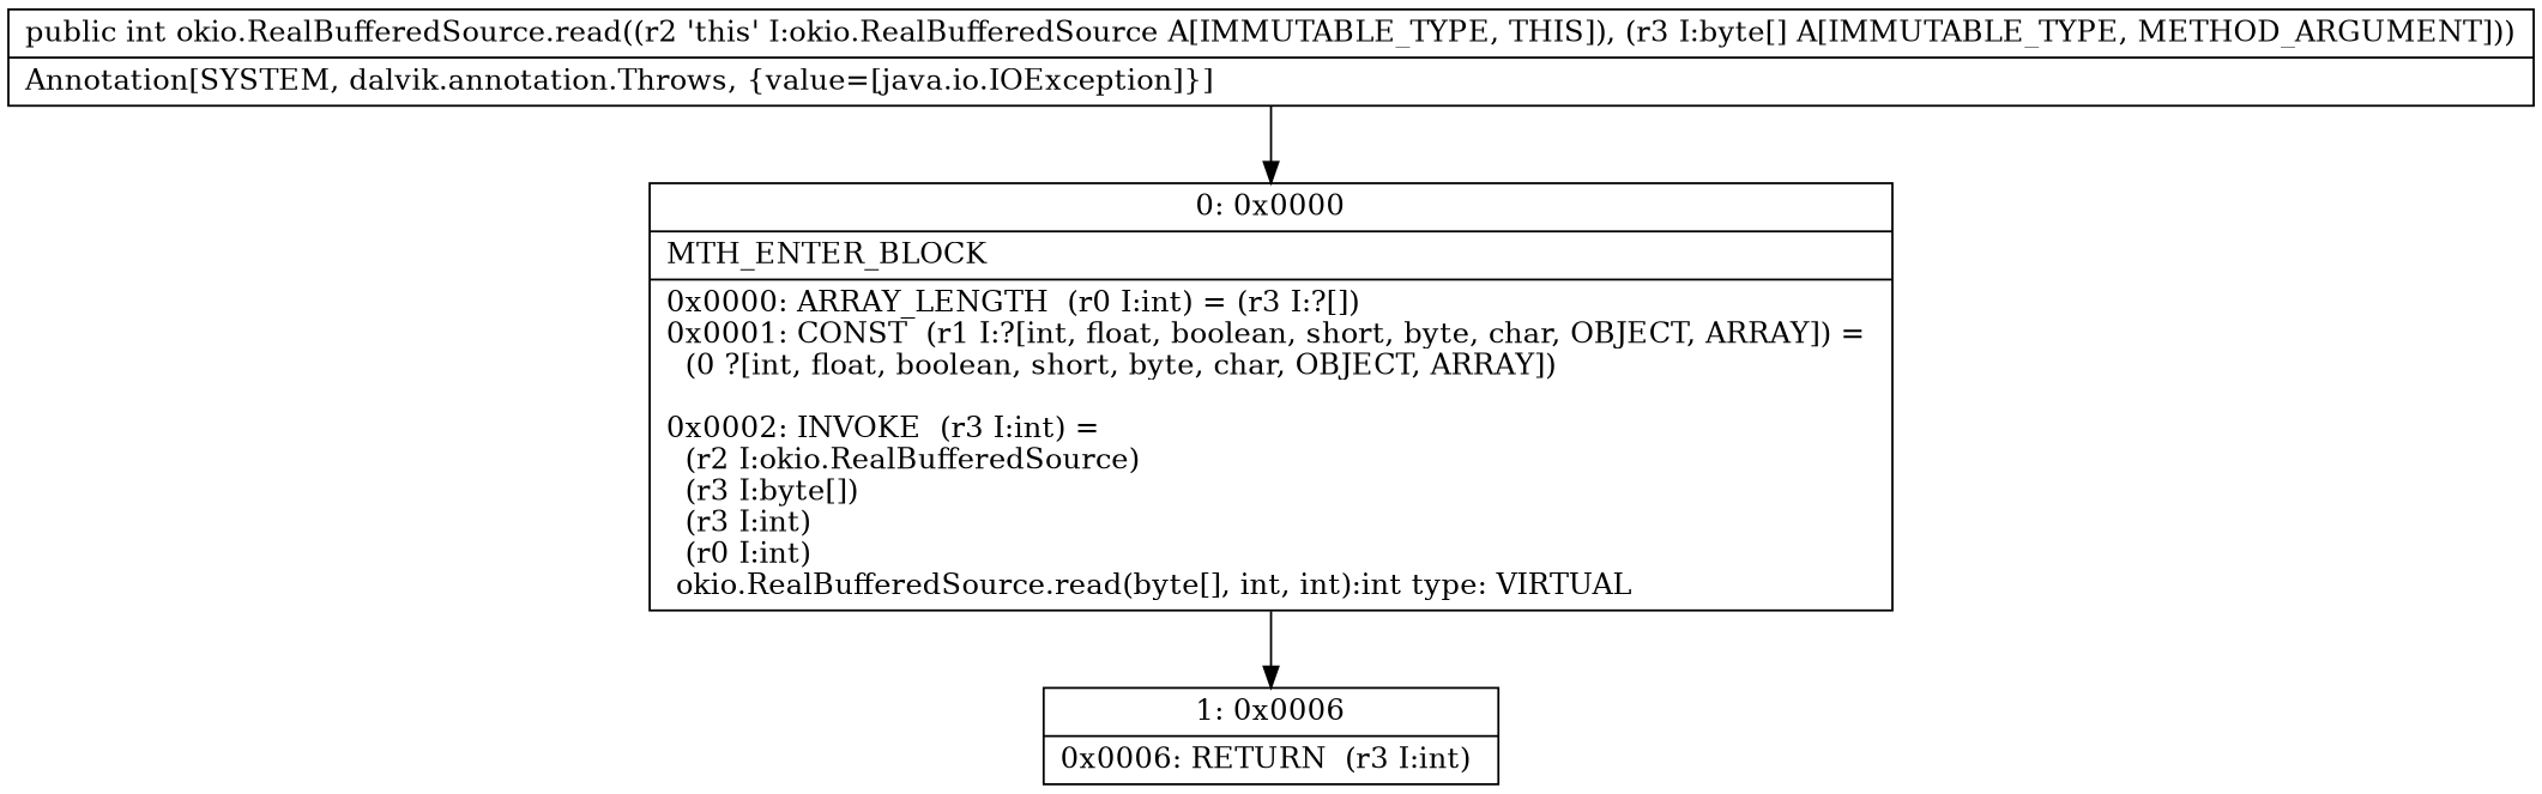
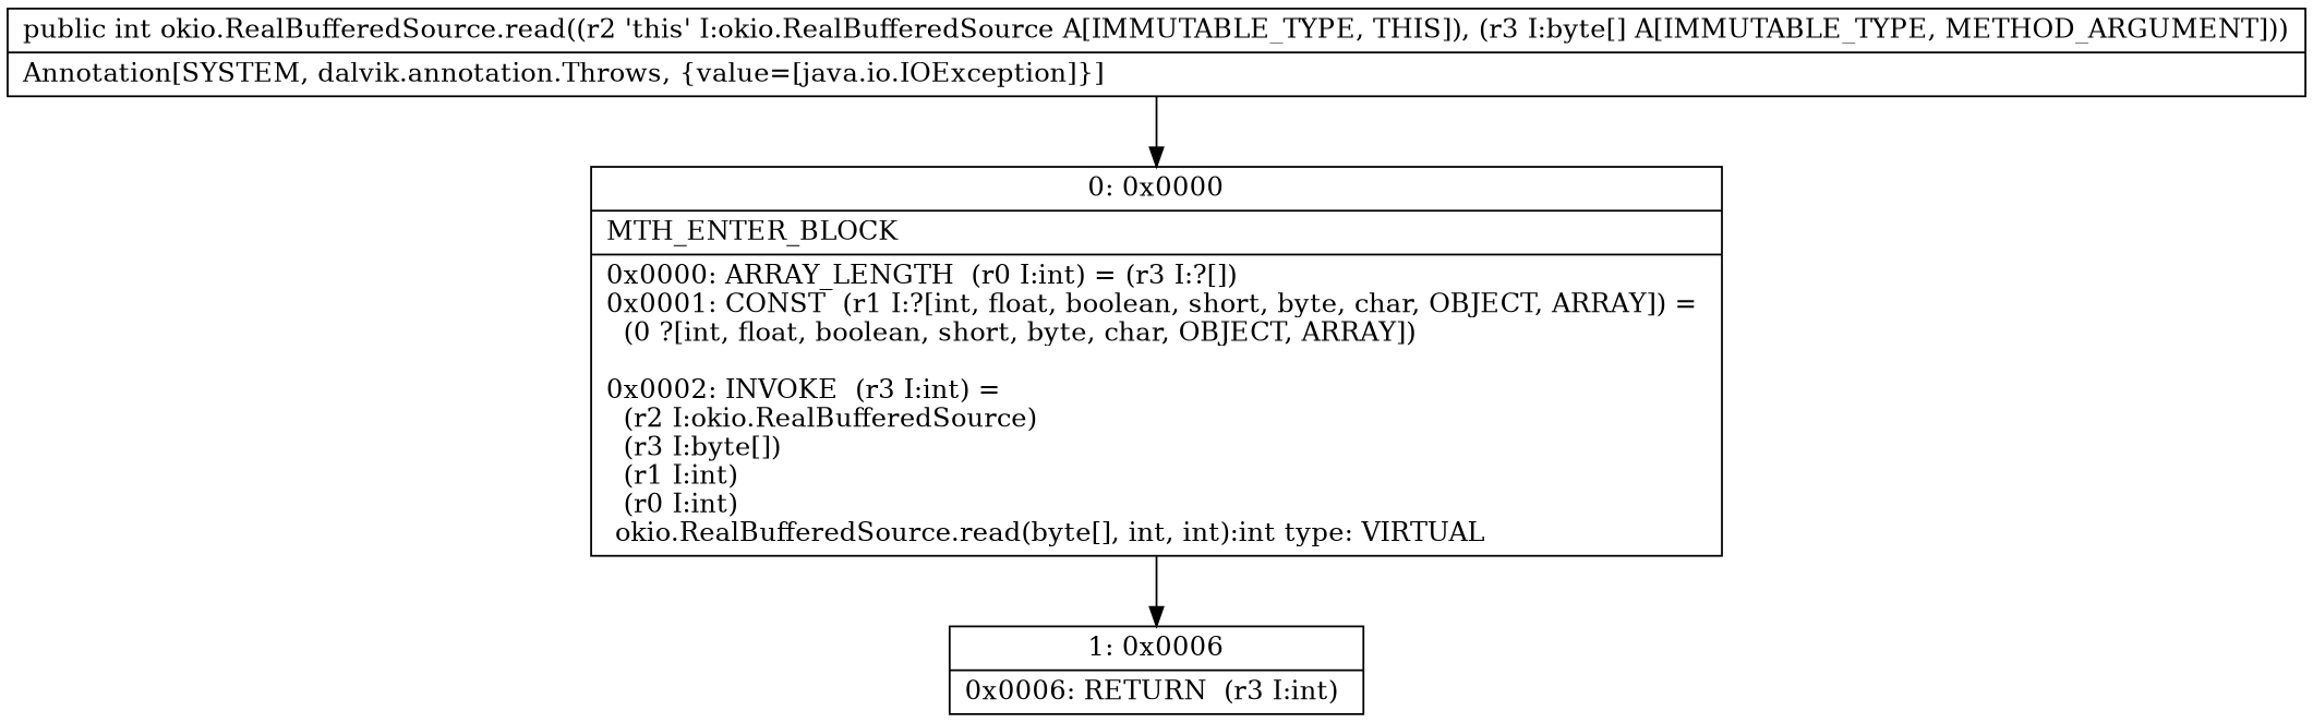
  digraph {
    node [shape=record]
-   n1 [label="{0\:\ 0x0000|MTH_ENTER_BLOCK\l|0x0000: ARRAY_LENGTH  (r0 I:int) = (r3 I:?[]) \l0x0001: CONST  (r1 I:?[int, float, boolean, short, byte, char, OBJECT, ARRAY]) = \l  (0 ?[int, float, boolean, short, byte, char, OBJECT, ARRAY])\l \l0x0002: INVOKE  (r3 I:int) = \l  (r2 I:okio.RealBufferedSource)\l  (r3 I:byte[])\l  (r3 I:int)\l  (r0 I:int)\l okio.RealBufferedSource.read(byte[], int, int):int type: VIRTUAL \l}"]
+   n1 [label="{0\:\ 0x0000|MTH_ENTER_BLOCK\l|0x0000: ARRAY_LENGTH  (r0 I:int) = (r3 I:?[]) \l0x0001: CONST  (r1 I:?[int, float, boolean, short, byte, char, OBJECT, ARRAY]) = \l  (0 ?[int, float, boolean, short, byte, char, OBJECT, ARRAY])\l \l0x0002: INVOKE  (r3 I:int) = \l  (r2 I:okio.RealBufferedSource)\l  (r3 I:byte[])\l  (r1 I:int)\l  (r0 I:int)\l okio.RealBufferedSource.read(byte[], int, int):int type: VIRTUAL \l}"]
    n2 [label="{1\:\ 0x0006|0x0006: RETURN  (r3 I:int) \l}"]
    n3 [label="{public int okio.RealBufferedSource.read((r2 'this' I:okio.RealBufferedSource A[IMMUTABLE_TYPE, THIS]), (r3 I:byte[] A[IMMUTABLE_TYPE, METHOD_ARGUMENT]))  | Annotation[SYSTEM, dalvik.annotation.Throws, \{value=[java.io.IOException]\}]\l}"]
    n1 -> n2
    n3 -> n1
  }
